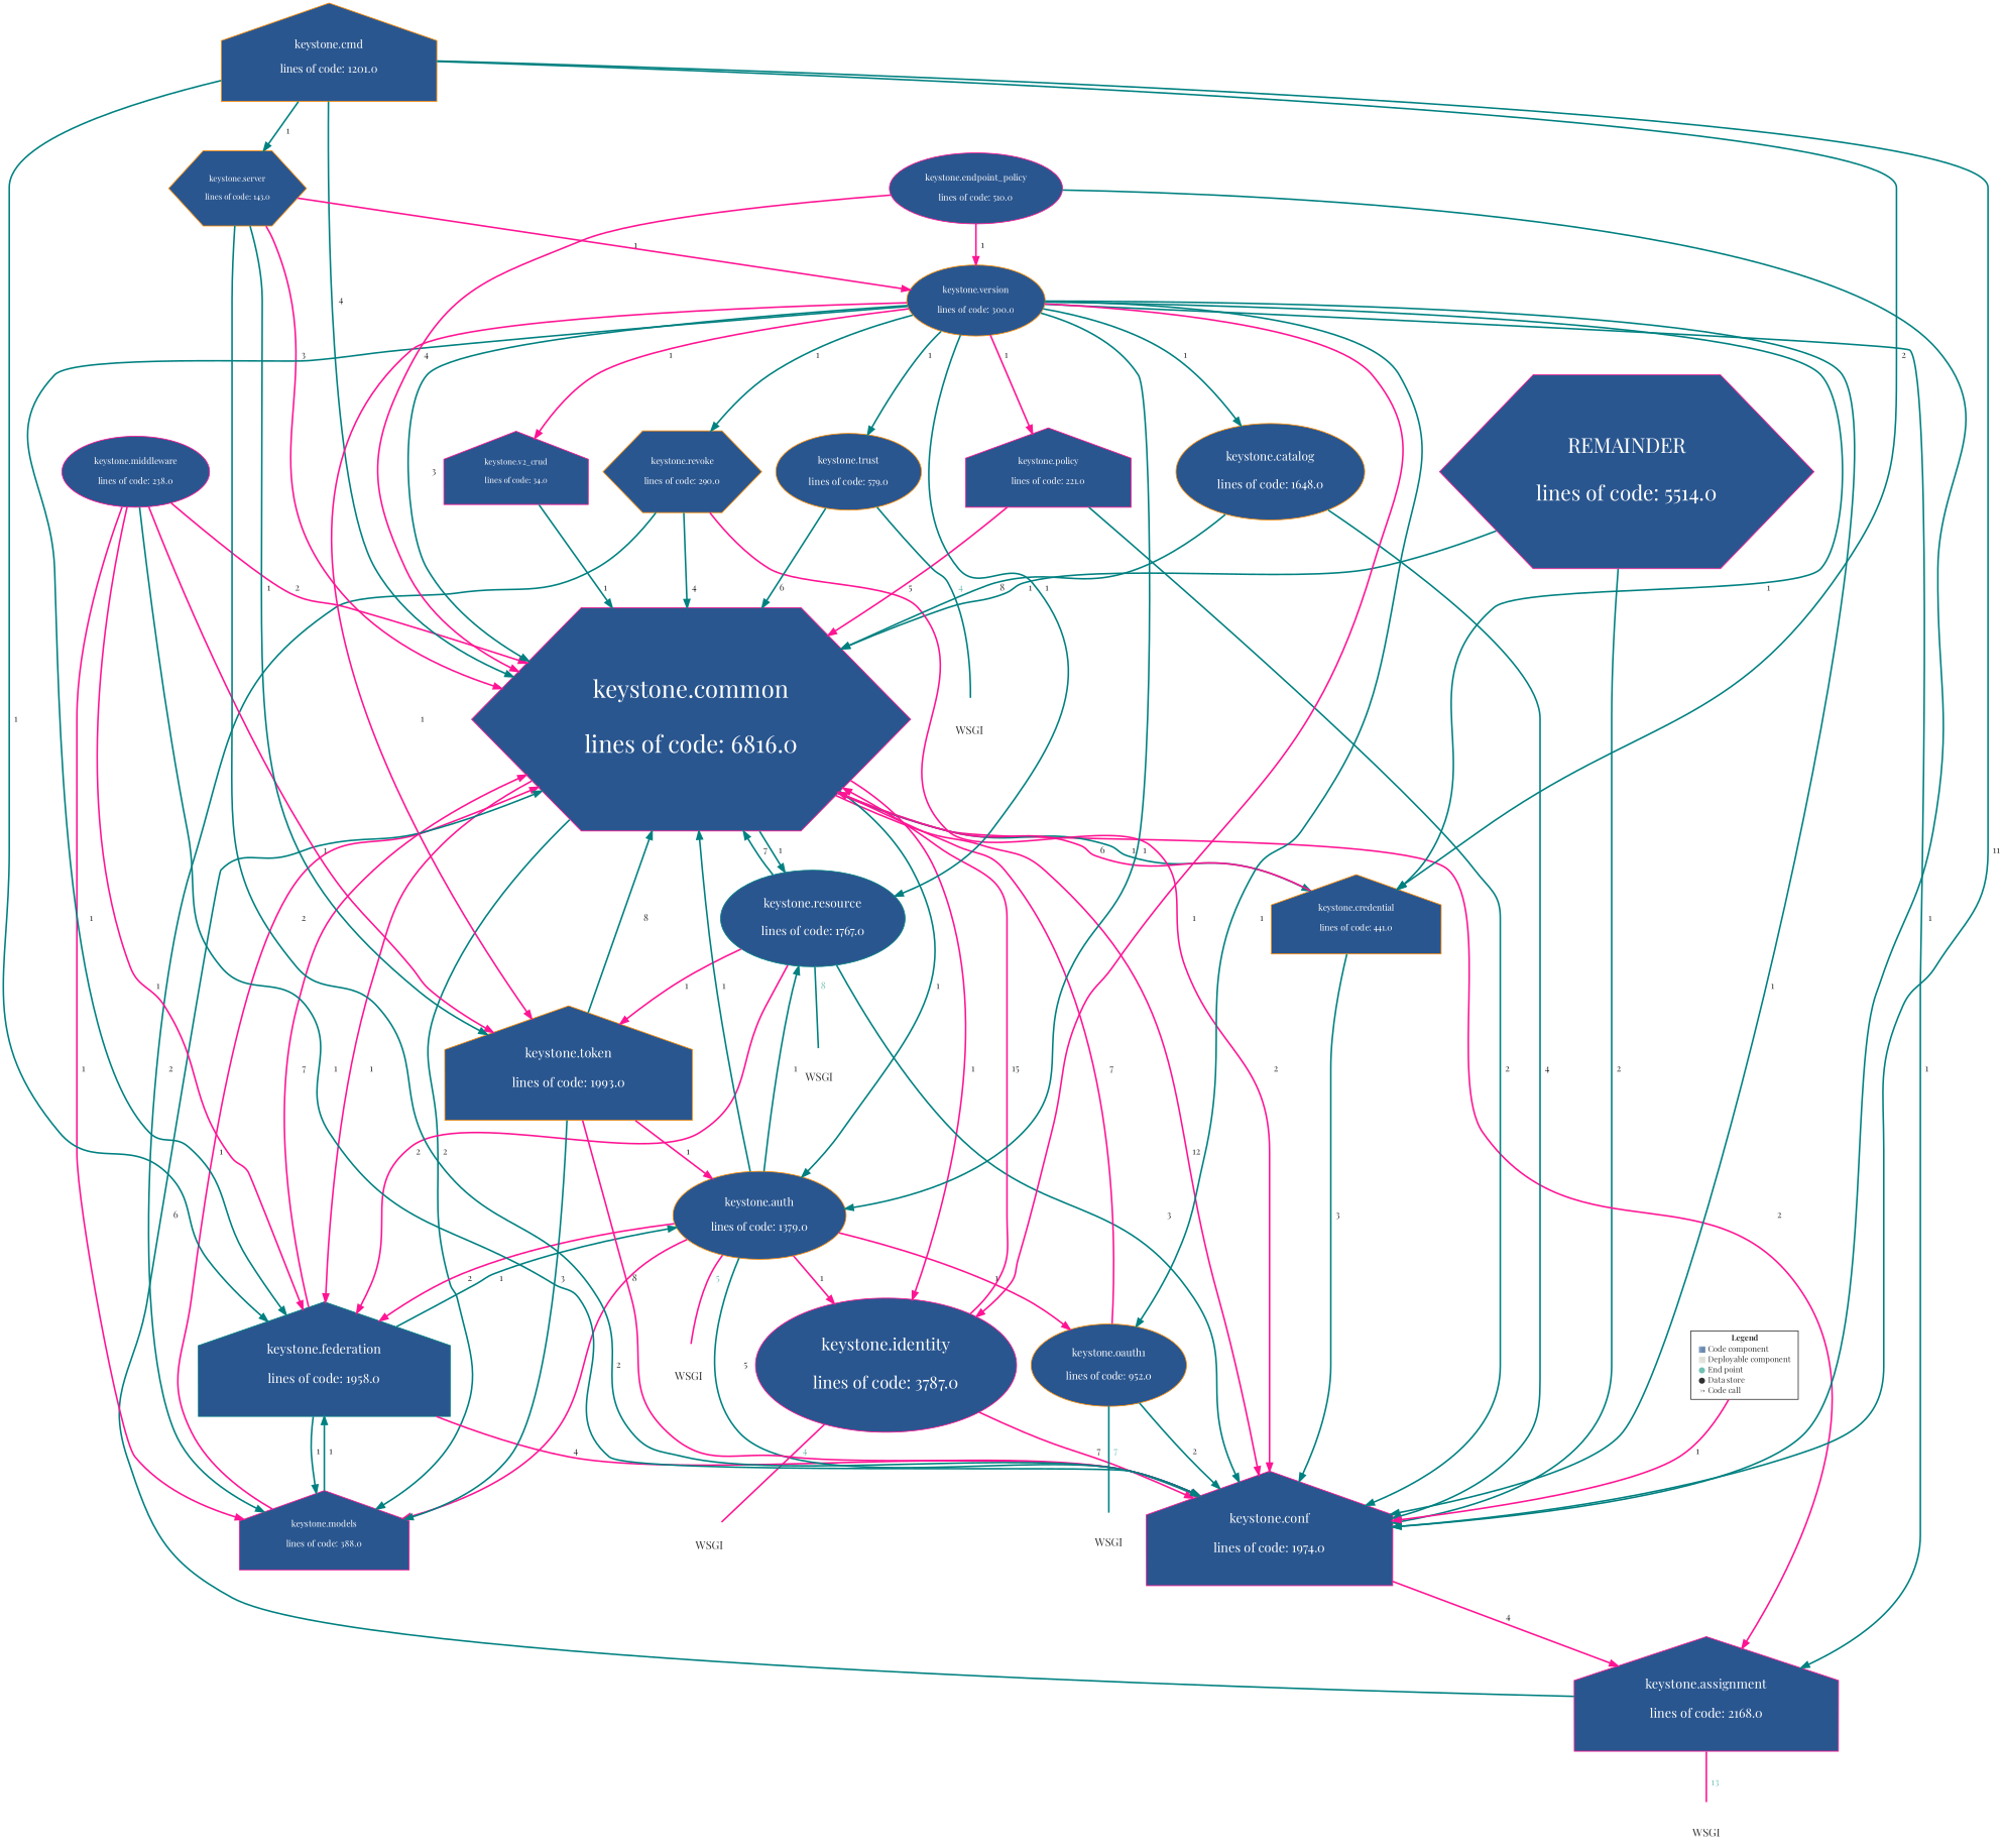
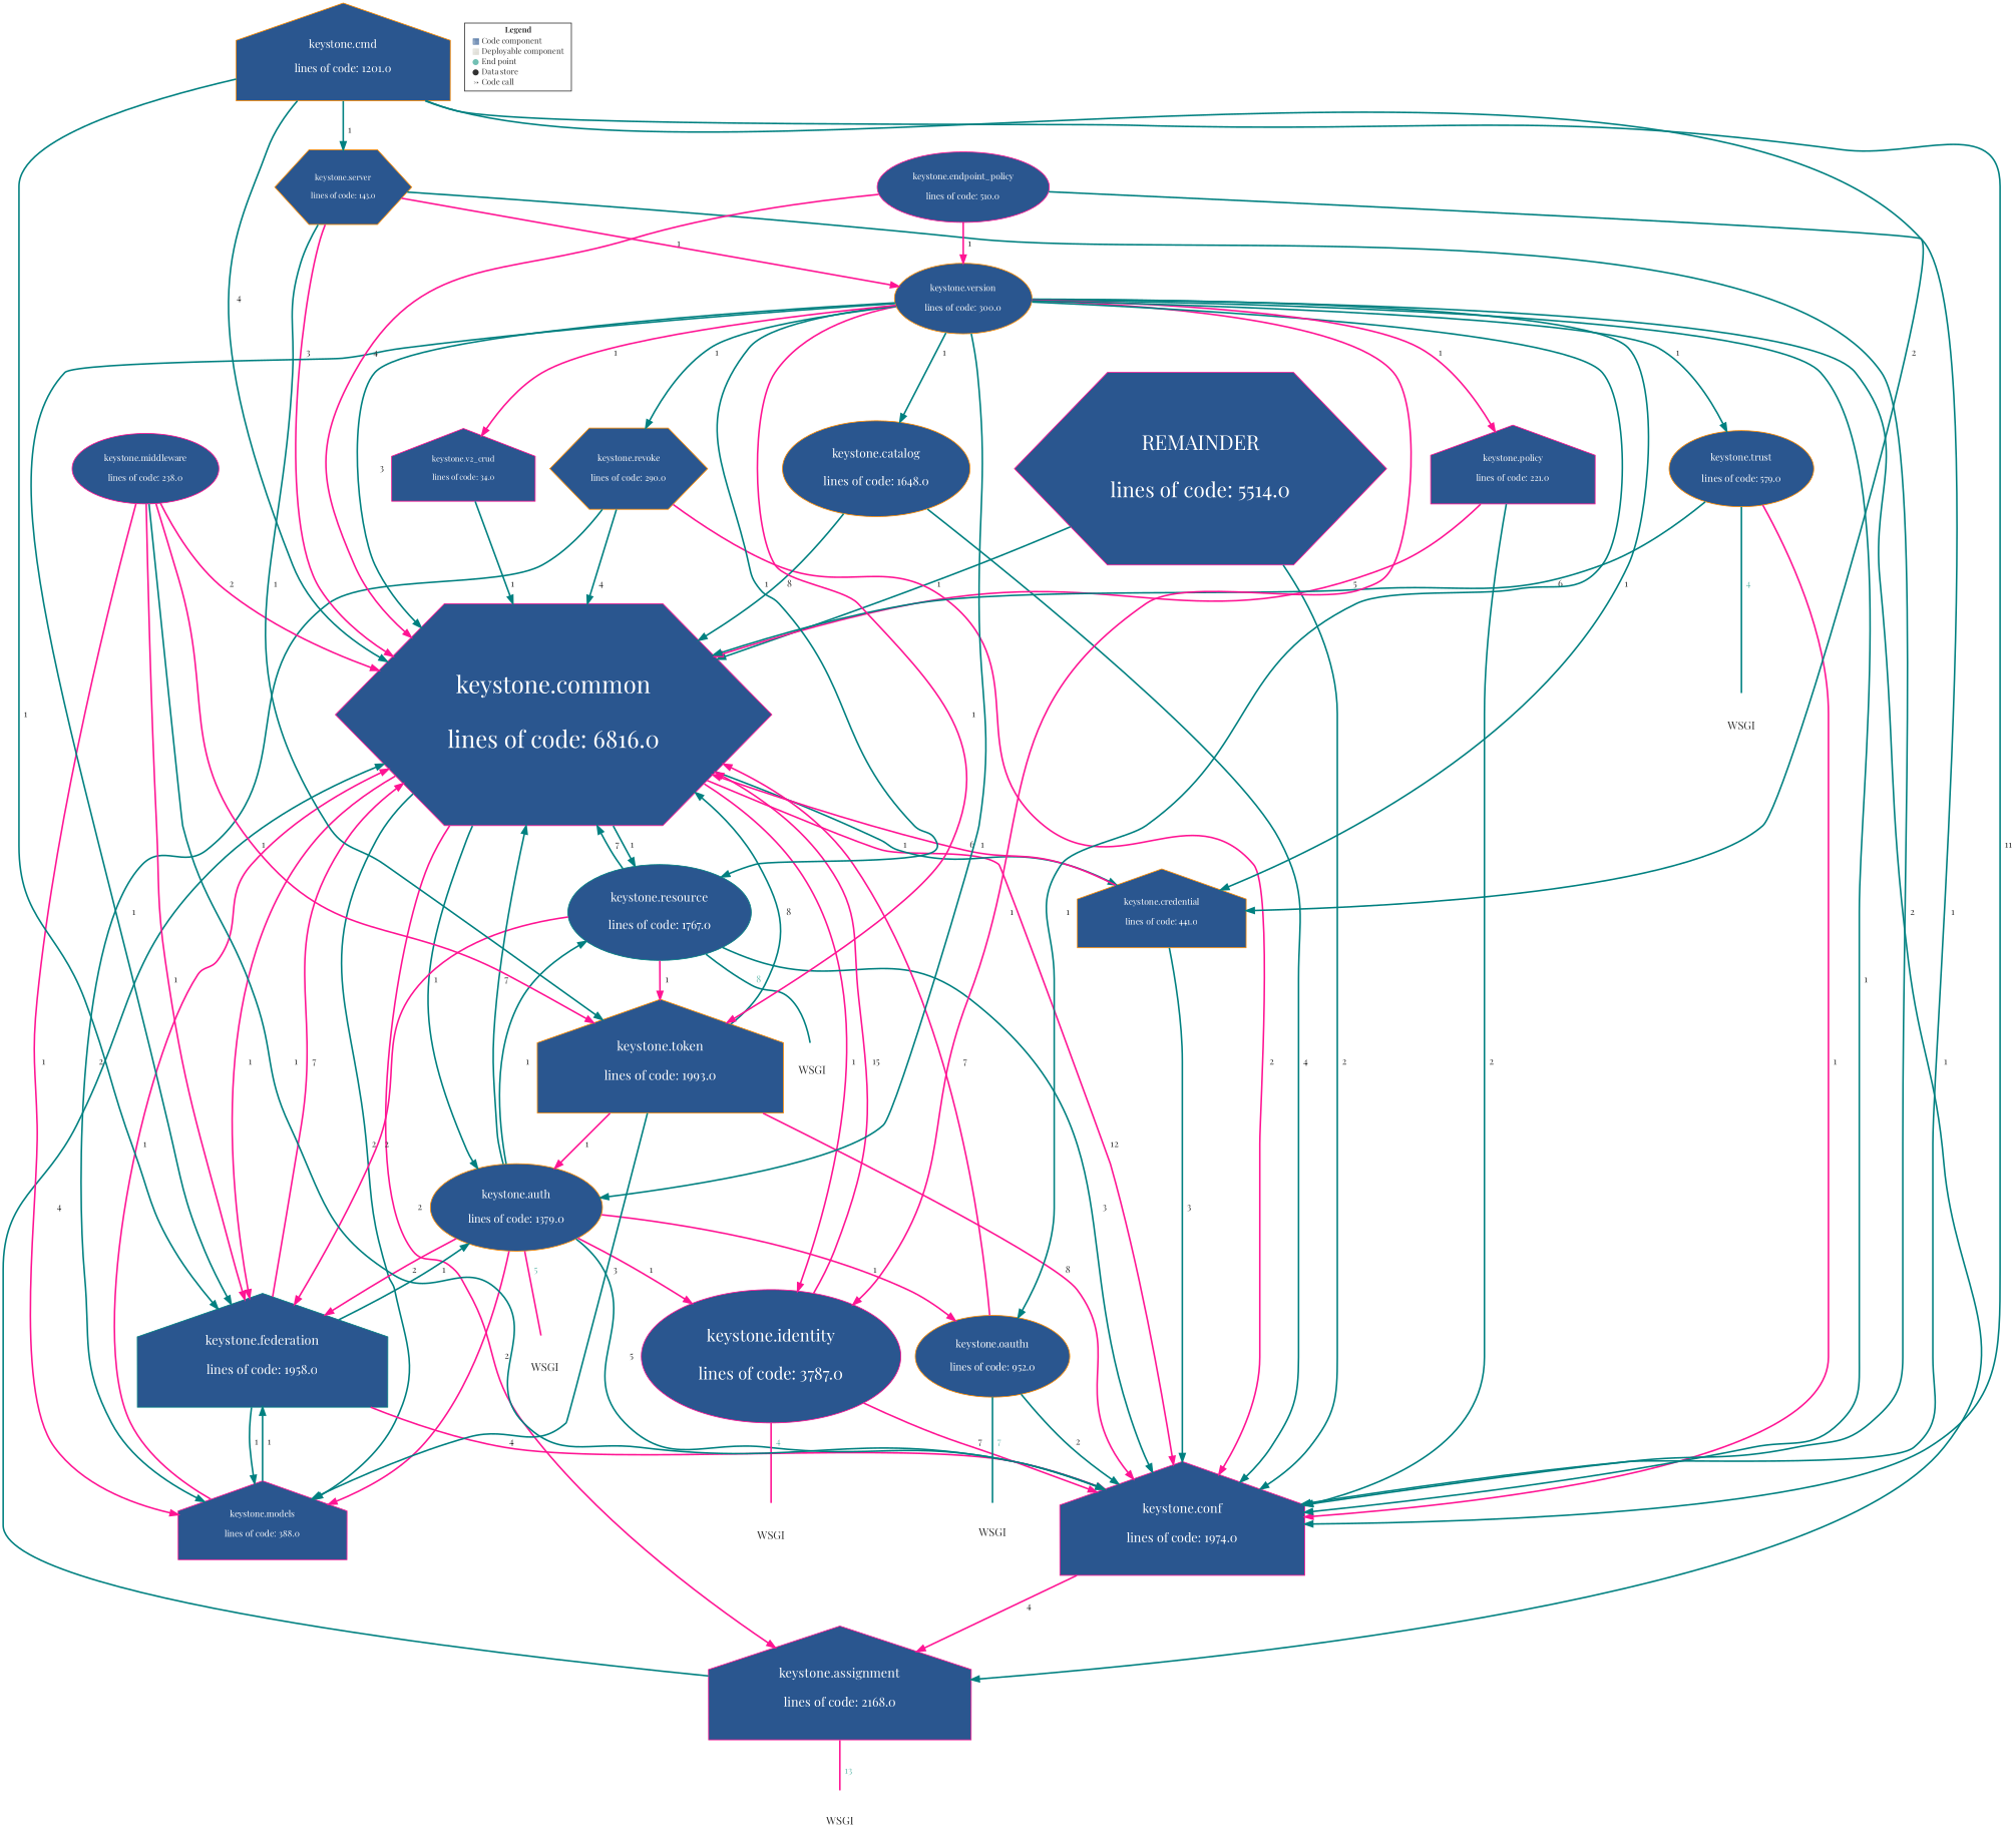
  digraph {
    compound=true
    fontname="Playfair Display"
    rankdir=TD
    node [color=darkorange fillcolor="#2A568F" fontcolor="#FFFFFF" fontname="Playfair Display" fontsize=14 penwidth=1 shape=ellipse style=filled]
    edge [color=teal fontcolor="#323232" fontname="Playfair Display" fontsize=12 penwidth=2]
    n1 [color=deeppink fontsize=26 label="REMAINDER\n\nlines of code: 5514.0" margin=0.41600000000000004 shape=hexagon]
    n2 [color=deeppink fontsize=30 label="keystone.common\n\nlines of code: 6816.0" margin=0.48 shape=hexagon]
    n3 [color=deeppink fontsize=16 label="keystone.conf\n\nlines of code: 1974.0" margin=0.256 shape=house]
    n4 [color=teal fontsize=15 label="keystone.resource\n\nlines of code: 1767.0" margin=0.24]
    n5 [color=teal fontsize=16 label="keystone.federation\n\nlines of code: 1958.0" margin=0.256 shape=house]
    n6 [color=deeppink fontsize=11 label="keystone.models\n\nlines of code: 388.0" margin=0.176 shape=house]
    n7 [label="keystone.auth\n\nlines of code: 1379.0" margin=0.224]
    n8 [color=deeppink fontsize=16 label="keystone.assignment\n\nlines of code: 2168.0" margin=0.256 shape=house]
    n9 [color=deeppink fontsize=21 label="keystone.identity\n\nlines of code: 3787.0" margin=0.336]
    n10 [fontsize=11 label="keystone.credential\n\nlines of code: 441.0" margin=0.176 shape=house]
    n11 [color=teal fixedsize=true fontcolor="#323232" height=0.750 label=WSGI labelloc=b penwidth=0 shape=house width=0.500 fillcolor="" style=""]
    n12 [fontsize=16 label="keystone.token\n\nlines of code: 1993.0" margin=0.256 shape=house]
    n13 [fixedsize=true fontcolor="#323232" height=0.750 label=WSGI labelloc=b penwidth=0 width=0.500 fillcolor="" style=""]
    n14 [fontsize=13 label="keystone.oauth1\n\nlines of code: 952.0" margin=0.20800000000000002]
    n15 [fixedsize=true fontcolor="#323232" height=0.750 label=WSGI labelloc=b penwidth=0 shape=hexagon width=0.500 fillcolor="" style=""]
    n16 [fixedsize=true fontcolor="#323232" height=0.750 label=WSGI labelloc=b penwidth=0 width=0.500 fillcolor="" style=""]
    n17 [fontsize=11 label="keystone.revoke\n\nlines of code: 290.0" margin=0.176 shape=hexagon]
    n18 [fixedsize=true fontcolor="#323232" height=0.750 label=WSGI labelloc=b penwidth=0 shape=house width=0.500 fillcolor="" style=""]
    n19 [fontsize=15 label="keystone.catalog\n\nlines of code: 1648.0" margin=0.24]
    n20 [color=deeppink fontsize=11 label="keystone.middleware\n\nlines of code: 238.0" margin=0.176]
    n21 [color=deeppink fontsize=11 label="keystone.policy\n\nlines of code: 221.0" margin=0.176 shape=house]
    n22 [fontsize=12 label="keystone.trust\n\nlines of code: 579.0" margin=0.192]
    n23 [color=teal fixedsize=true fontcolor="#323232" height=0.750 label=WSGI labelloc=b penwidth=0 width=0.500 fillcolor="" style=""]
    n24 [label="keystone.cmd\n\nlines of code: 1201.0" margin=0.224 shape=house]
    n25 [fontsize=10 label="keystone.server\n\nlines of code: 143.0" margin=0.16 shape=hexagon]
    n26 [fontsize=11 label="keystone.version\n\nlines of code: 300.0" margin=0.176]
    n27 [color=deeppink fontsize=10 label="keystone.v2_crud\n\nlines of code: 34.0" margin=0.16 shape=house]
    n28 [color=deeppink fontsize=11 label="keystone.endpoint_policy\n\nlines of code: 510.0" margin=0.176]
    n29 [color="#323232" fillcolor="#FFFFFF" fontcolor="#323232" fontsize=10 label=<<TABLE BORDER="0" CELLPADDING="1" CELLSPACING="0"> <TR><TD COLSPAN="2"><B>Legend</B></TD></TR> <TR><TD><FONT COLOR="#2A568F">&#9638;</FONT></TD><TD ALIGN="left">Code component</TD></TR> <TR><TD><FONT COLOR="#D2D1C7">&#9638;</FONT></TD><TD ALIGN="left">Deployable component</TD></TR> <TR><TD><FONT COLOR="#72C0B4">&#9679;</FONT></TD><TD ALIGN="left">End point</TD></TR> <TR><TD><FONT COLOR="#323232">&#9679;</FONT></TD><TD ALIGN="left">Data store</TD></TR> <TR><TD><FONT COLOR="#323232">&rarr;</FONT></TD><TD ALIGN="left">Code call</TD></TR> </TABLE> > shape=box]
    n1 -> n2 [label="  1"]
    n1 -> n3 [label="  2"]
    n2 -> n3 [color=deeppink label="  12"]
    n2 -> n4 [label="  1"]
    n2 -> n5 [color=deeppink label="  1"]
    n2 -> n6 [label="  2"]
    n2 -> n7 [label="  1"]
    n2 -> n8 [color=deeppink label="  2"]
    n2 -> n9 [color=deeppink label="  1"]
    n2 -> n10 [label="  1"]
    n3 -> n8 [color=deeppink label="  4"]
    n4 -> n2 [label="  7"]
    n4 -> n3 [label="  3"]
    n4 -> n5 [color=deeppink label="  2"]
    n4 -> n11 [arrowhead=none fontcolor="#72C0B4" label="  8"]
    n4 -> n12 [color=deeppink label="  1"]
    n5 -> n2 [color=deeppink label="  7"]
    n5 -> n3 [color=deeppink label="  4"]
    n5 -> n6 [label="  1"]
    n5 -> n7 [label="  1"]
    n6 -> n2 [color=deeppink label="  1"]
    n6 -> n5 [label="  1"]
-   n7 -> n2 [label="  1"]
+   n7 -> n2 [label="  7"]
    n7 -> n3 [label="  5"]
    n7 -> n4 [label="  1"]
    n7 -> n5 [color=deeppink label="  2"]
    n7 -> n6 [color=deeppink label="  2"]
    n7 -> n9 [color=deeppink label="  1"]
    n7 -> n13 [arrowhead=none color=deeppink fontcolor="#72C0B4" label="  5"]
    n7 -> n14 [color=deeppink label="  1"]
-   n8 -> n2 [label="  6"]
+   n8 -> n2 [label="  4"]
    n8 -> n15 [arrowhead=none color=deeppink fontcolor="#72C0B4" label="  13"]
    n9 -> n2 [color=deeppink label="  15"]
    n9 -> n3 [color=deeppink label="  7"]
    n9 -> n16 [arrowhead=none color=deeppink fontcolor="#72C0B4" label="  4"]
    n10 -> n2 [color=deeppink label="  6"]
    n10 -> n3 [label="  3"]
    n12 -> n2 [label="  8"]
    n12 -> n3 [color=deeppink label="  8"]
    n12 -> n6 [label="  3"]
    n12 -> n7 [color=deeppink label="  1"]
    n14 -> n2 [color=deeppink label="  7"]
    n14 -> n3 [label="  2"]
    n14 -> n18 [arrowhead=none fontcolor="#72C0B4" label="  7"]
    n17 -> n2 [label="  4"]
    n17 -> n3 [color=deeppink label="  2"]
    n17 -> n6 [label="  2"]
    n19 -> n2 [label="  8"]
    n19 -> n3 [label="  4"]
    n20 -> n2 [color=deeppink label="  2"]
    n20 -> n3 [label="  1"]
    n20 -> n5 [color=deeppink label="  1"]
    n20 -> n6 [color=deeppink label="  1"]
    n20 -> n12 [color=deeppink label="  1"]
    n21 -> n2 [color=deeppink label="  5"]
    n21 -> n3 [label="  2"]
    n22 -> n2 [label="  6"]
-   n29 -> n3 [color=deeppink label="  1"]
+   n22 -> n3 [color=deeppink label="  1"]
    n22 -> n23 [arrowhead=none fontcolor="#72C0B4" label="  4"]
    n24 -> n2 [label="  4"]
    n24 -> n3 [label="  11"]
    n24 -> n5 [label="  1"]
    n24 -> n10 [label="  2"]
    n24 -> n25 [label="  1"]
    n25 -> n2 [color=deeppink label="  3"]
    n25 -> n3 [label="  2"]
    n25 -> n12 [label="  1"]
    n25 -> n26 [color=deeppink label="  1"]
    n26 -> n2 [label="  3"]
    n26 -> n3 [label="  1"]
    n26 -> n4 [label="  1"]
    n26 -> n5 [label="  1"]
    n26 -> n7 [label="  1"]
    n26 -> n8 [label="  1"]
    n26 -> n9 [color=deeppink label="  1"]
    n26 -> n10 [label="  1"]
    n26 -> n12 [color=deeppink label="  1"]
    n26 -> n14 [label="  1"]
    n26 -> n17 [label="  1"]
    n26 -> n19 [label="  1"]
    n26 -> n21 [color=deeppink label="  1"]
    n26 -> n22 [label="  1"]
    n26 -> n27 [color=deeppink label="  1"]
    n27 -> n2 [label="  1"]
    n28 -> n2 [color=deeppink label="  4"]
    n28 -> n3 [label="  1"]
    n28 -> n26 [color=deeppink label="  1"]
  }
